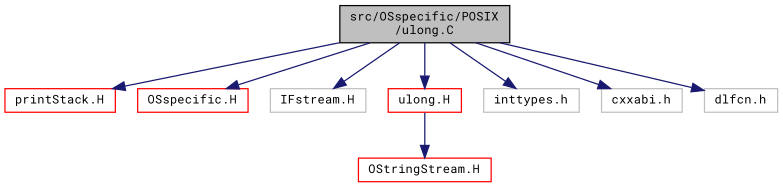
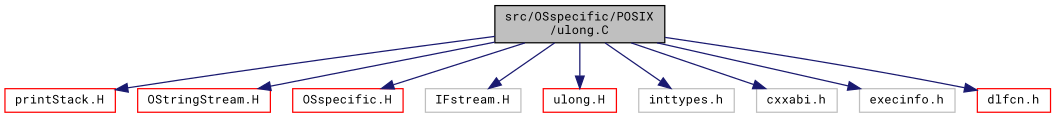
  digraph {
    fontname="Roboto Mono"
    node [color=grey75 fontname="Roboto Mono" fontsize=10 shape=record]
    edge [color=midnightblue fontname="Roboto Mono" fontsize=10 labelfontname=FreeSans labelfontsize=10 style=solid]
    n1 [color=black fillcolor=grey75 fontcolor=black height=0.2 label="src/OSspecific/POSIX\l/ulong.C" style=filled width=0.4]
    n2 [color=red height=0.2 label="printStack.H" width=0.4]
    n3 [color=red height=0.2 label="OStringStream.H" width=0.4]
    n4 [color=red height=0.2 label="OSspecific.H" width=0.4]
    n5 [height=0.2 label="IFstream.H" width=0.4]
    n6 [color=red height=0.2 label="ulong.H" width=0.4]
    n7 [height=0.2 label="inttypes.h" width=0.4]
    n8 [height=0.2 label="cxxabi.h" width=0.4]
-   n10 [height=0.2 label="dlfcn.h" width=0.4]
+   n9 [height=0.2 label="execinfo.h" width=0.4]
+   n10 [color=red height=0.2 label="dlfcn.h" width=0.4]
    n1 -> n2
-   n6 -> n3
+   n1 -> n3
    n1 -> n4
    n1 -> n5
    n1 -> n6
    n1 -> n7
    n1 -> n8
+   n1 -> n9
    n1 -> n10
  }
